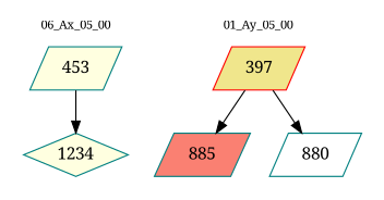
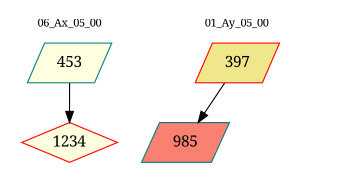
  digraph {
    fontname="Noto Serif"
    node [color=teal fillcolor=lightyellow fontname="Noto Serif" shape=parallelogram style=filled]
    edge [color=black fontname="Noto Serif"]
    n1 [label=453]
-   n2 [label=1234 shape=diamond]
+   n2 [color=red label=1234 shape=diamond]
    n3 [color=red fillcolor=khaki label=397]
-   n4 [fillcolor=salmon label=885]
-   n5 [fillcolor=white label=880]
+   n4 [fillcolor=salmon label=985]
    subgraph cluster_1 {
      color=white
      fontsize=10
      label="06_Ax_05_00"
      n1
      n2
    }
    subgraph cluster_2 {
      color=white
      fontsize=10
      label="01_Ay_05_00"
      n3
      n4
-     n5
    }
    n1 -> n2
    n3 -> n4
-   n3 -> n5
  }
